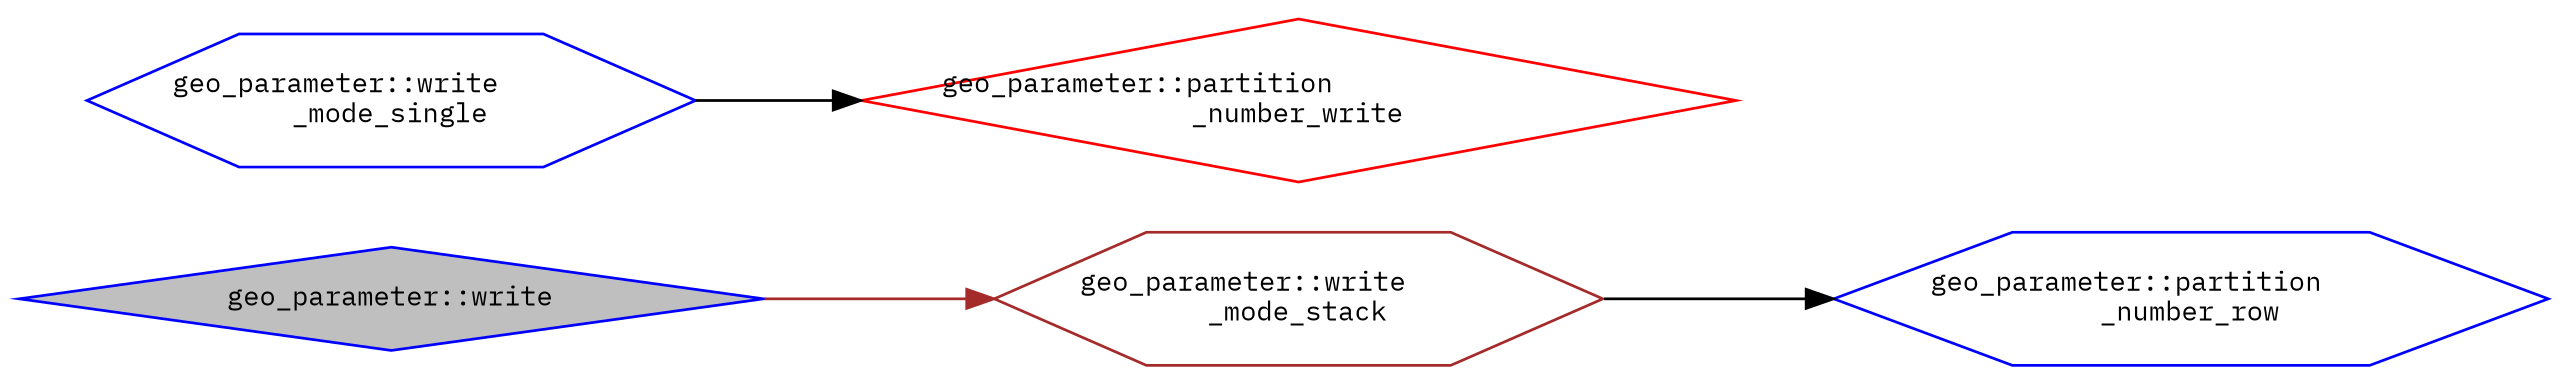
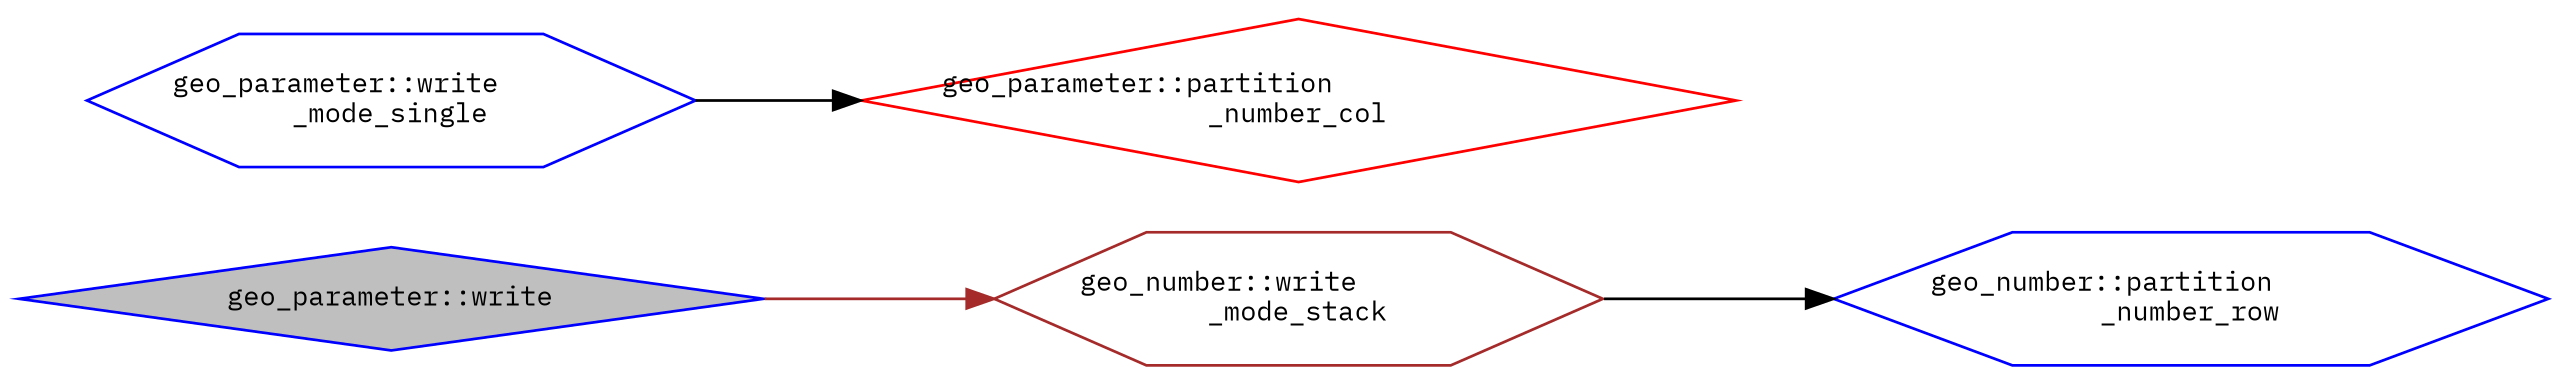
  digraph {
    fontname="IBM Plex Mono"
    rankdir=LR
    node [color=blue fillcolor=white fontname="IBM Plex Mono" fontsize=10 shape=hexagon style=filled]
    edge [color=black fontname="IBM Plex Mono" fontsize=10 labelfontname=Helvetica labelfontsize=10 style=solid]
    n1 [fillcolor=grey75 fontcolor=black height=0.2 label="geo_parameter::write" shape=diamond width=0.4]
-   n2 [color=brown height=0.2 label="geo_parameter::write\l_mode_stack" width=0.4]
+   n2 [color=brown height=0.2 label="geo_number::write\l_mode_stack" width=0.4]
    n3 [height=0.2 label="geo_parameter::write\l_mode_single" width=0.4]
-   n4 [color=red height=0.2 label="geo_parameter::partition\l_number_write" shape=diamond width=0.4]
-   n5 [height=0.2 label="geo_parameter::partition\l_number_row" width=0.4]
+   n4 [color=red height=0.2 label="geo_parameter::partition\l_number_col" shape=diamond width=0.4]
+   n5 [height=0.2 label="geo_number::partition\l_number_row" width=0.4]
    n1 -> n2 [color=brown]
    n2 -> n5
    n3 -> n4
  }
